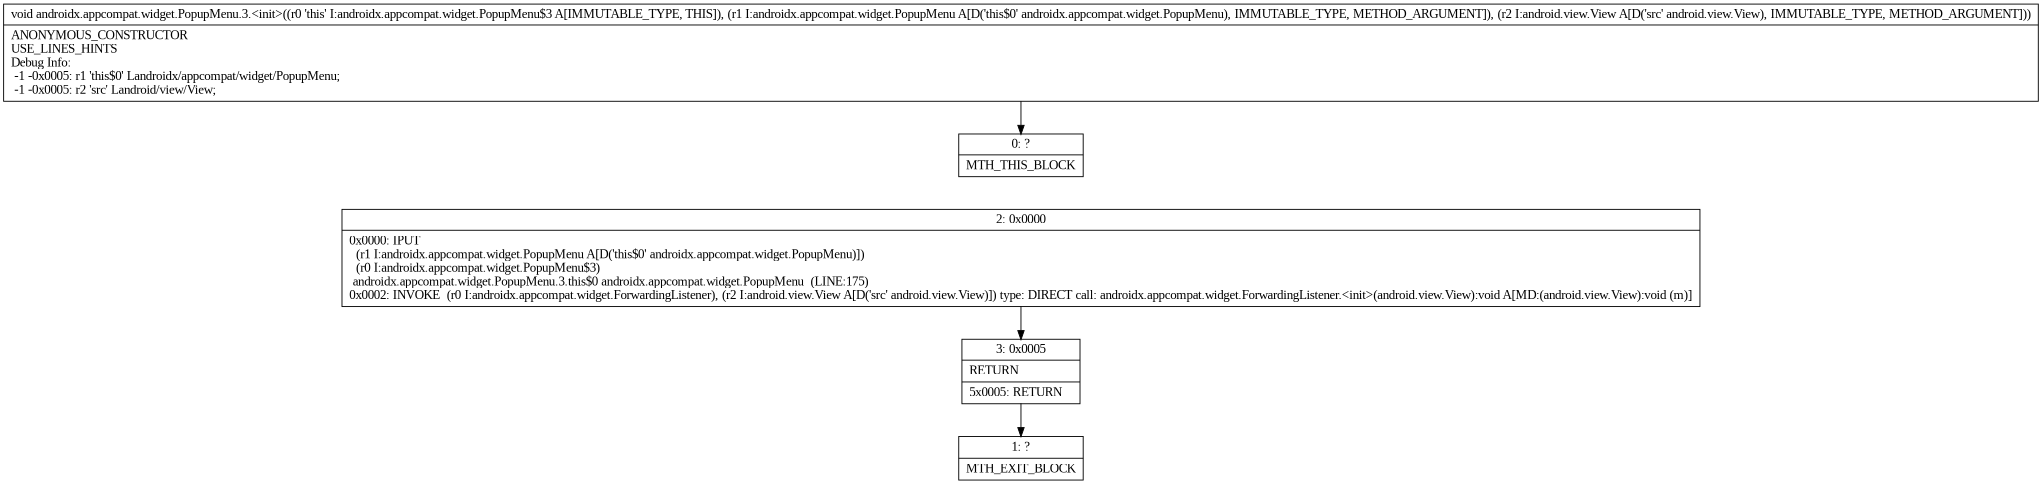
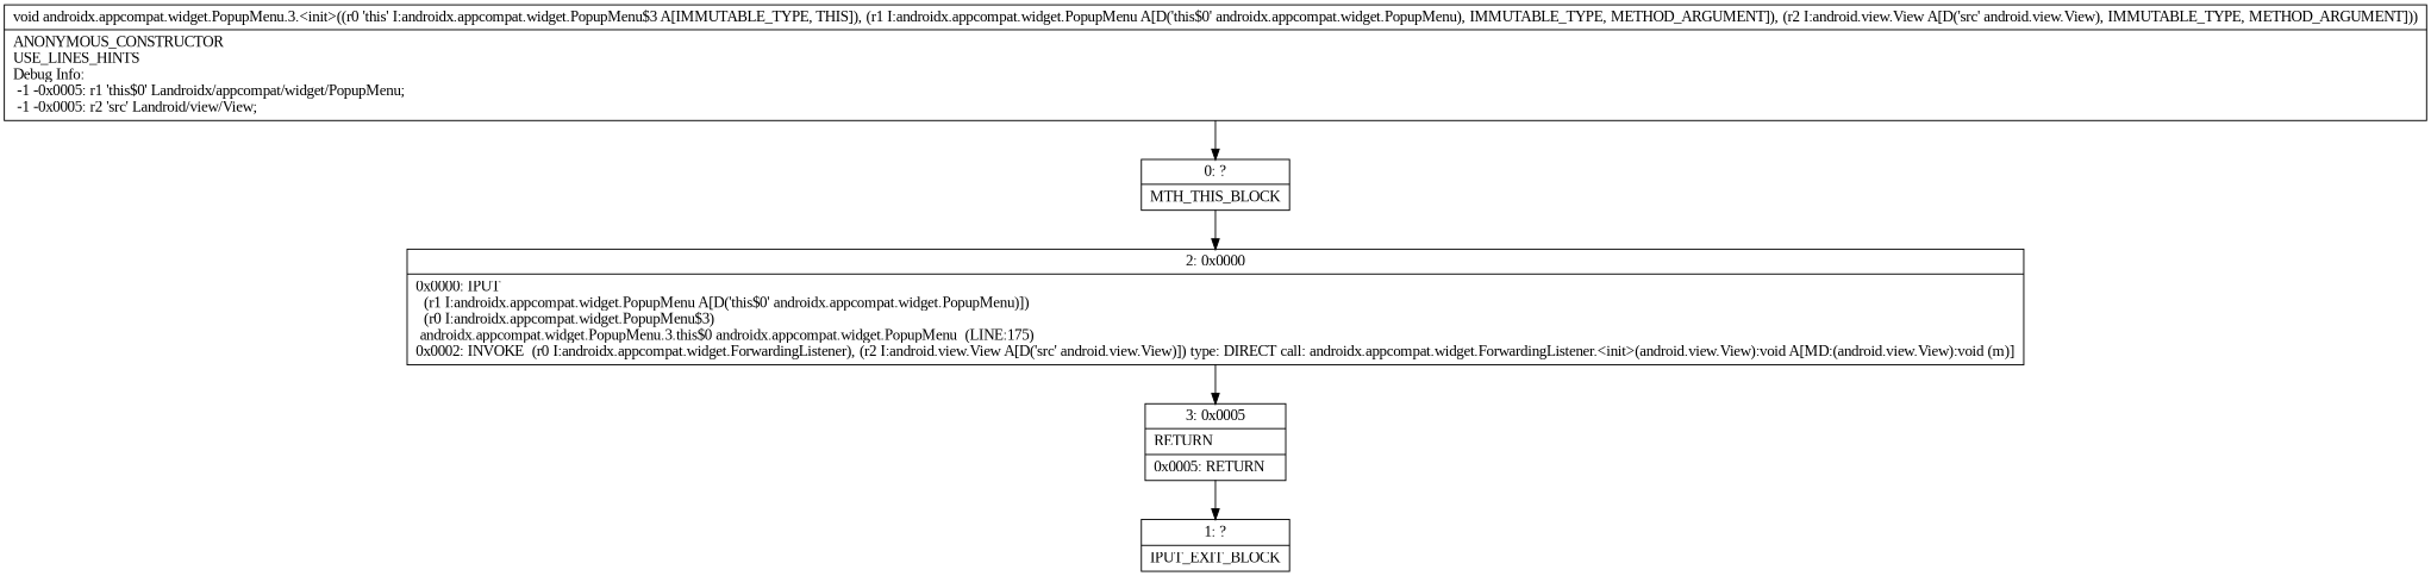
  digraph {
    fontname="Liberation Serif"
    node [fontname="Liberation Serif" shape=record]
    edge [fontname="Liberation Serif"]
    n1 [label="{0\:\ ?|MTH_THIS_BLOCK\l}"]
    n2 [label="{2\:\ 0x0000|0x0000: IPUT  \l  (r1 I:androidx.appcompat.widget.PopupMenu A[D('this$0' androidx.appcompat.widget.PopupMenu)])\l  (r0 I:androidx.appcompat.widget.PopupMenu$3)\l androidx.appcompat.widget.PopupMenu.3.this$0 androidx.appcompat.widget.PopupMenu  (LINE:175)\l0x0002: INVOKE  (r0 I:androidx.appcompat.widget.ForwardingListener), (r2 I:android.view.View A[D('src' android.view.View)]) type: DIRECT call: androidx.appcompat.widget.ForwardingListener.\<init\>(android.view.View):void A[MD:(android.view.View):void (m)]\l}"]
-   n3 [label="{3\:\ 0x0005|RETURN\l|5x0005: RETURN   \l}"]
-   n4 [label="{1\:\ ?|MTH_EXIT_BLOCK\l}"]
+   n3 [label="{3\:\ 0x0005|RETURN\l|0x0005: RETURN   \l}"]
+   n4 [label="{1\:\ ?|IPUT_EXIT_BLOCK\l}"]
    n5 [label="{void androidx.appcompat.widget.PopupMenu.3.\<init\>((r0 'this' I:androidx.appcompat.widget.PopupMenu$3 A[IMMUTABLE_TYPE, THIS]), (r1 I:androidx.appcompat.widget.PopupMenu A[D('this$0' androidx.appcompat.widget.PopupMenu), IMMUTABLE_TYPE, METHOD_ARGUMENT]), (r2 I:android.view.View A[D('src' android.view.View), IMMUTABLE_TYPE, METHOD_ARGUMENT]))  | ANONYMOUS_CONSTRUCTOR\lUSE_LINES_HINTS\lDebug Info:\l  \-1 \-0x0005: r1 'this$0' Landroidx\/appcompat\/widget\/PopupMenu;\l  \-1 \-0x0005: r2 'src' Landroid\/view\/View;\l}"]
+   n1 -> n2
    n2 -> n3
    n3 -> n4
    n5 -> n1
  }
